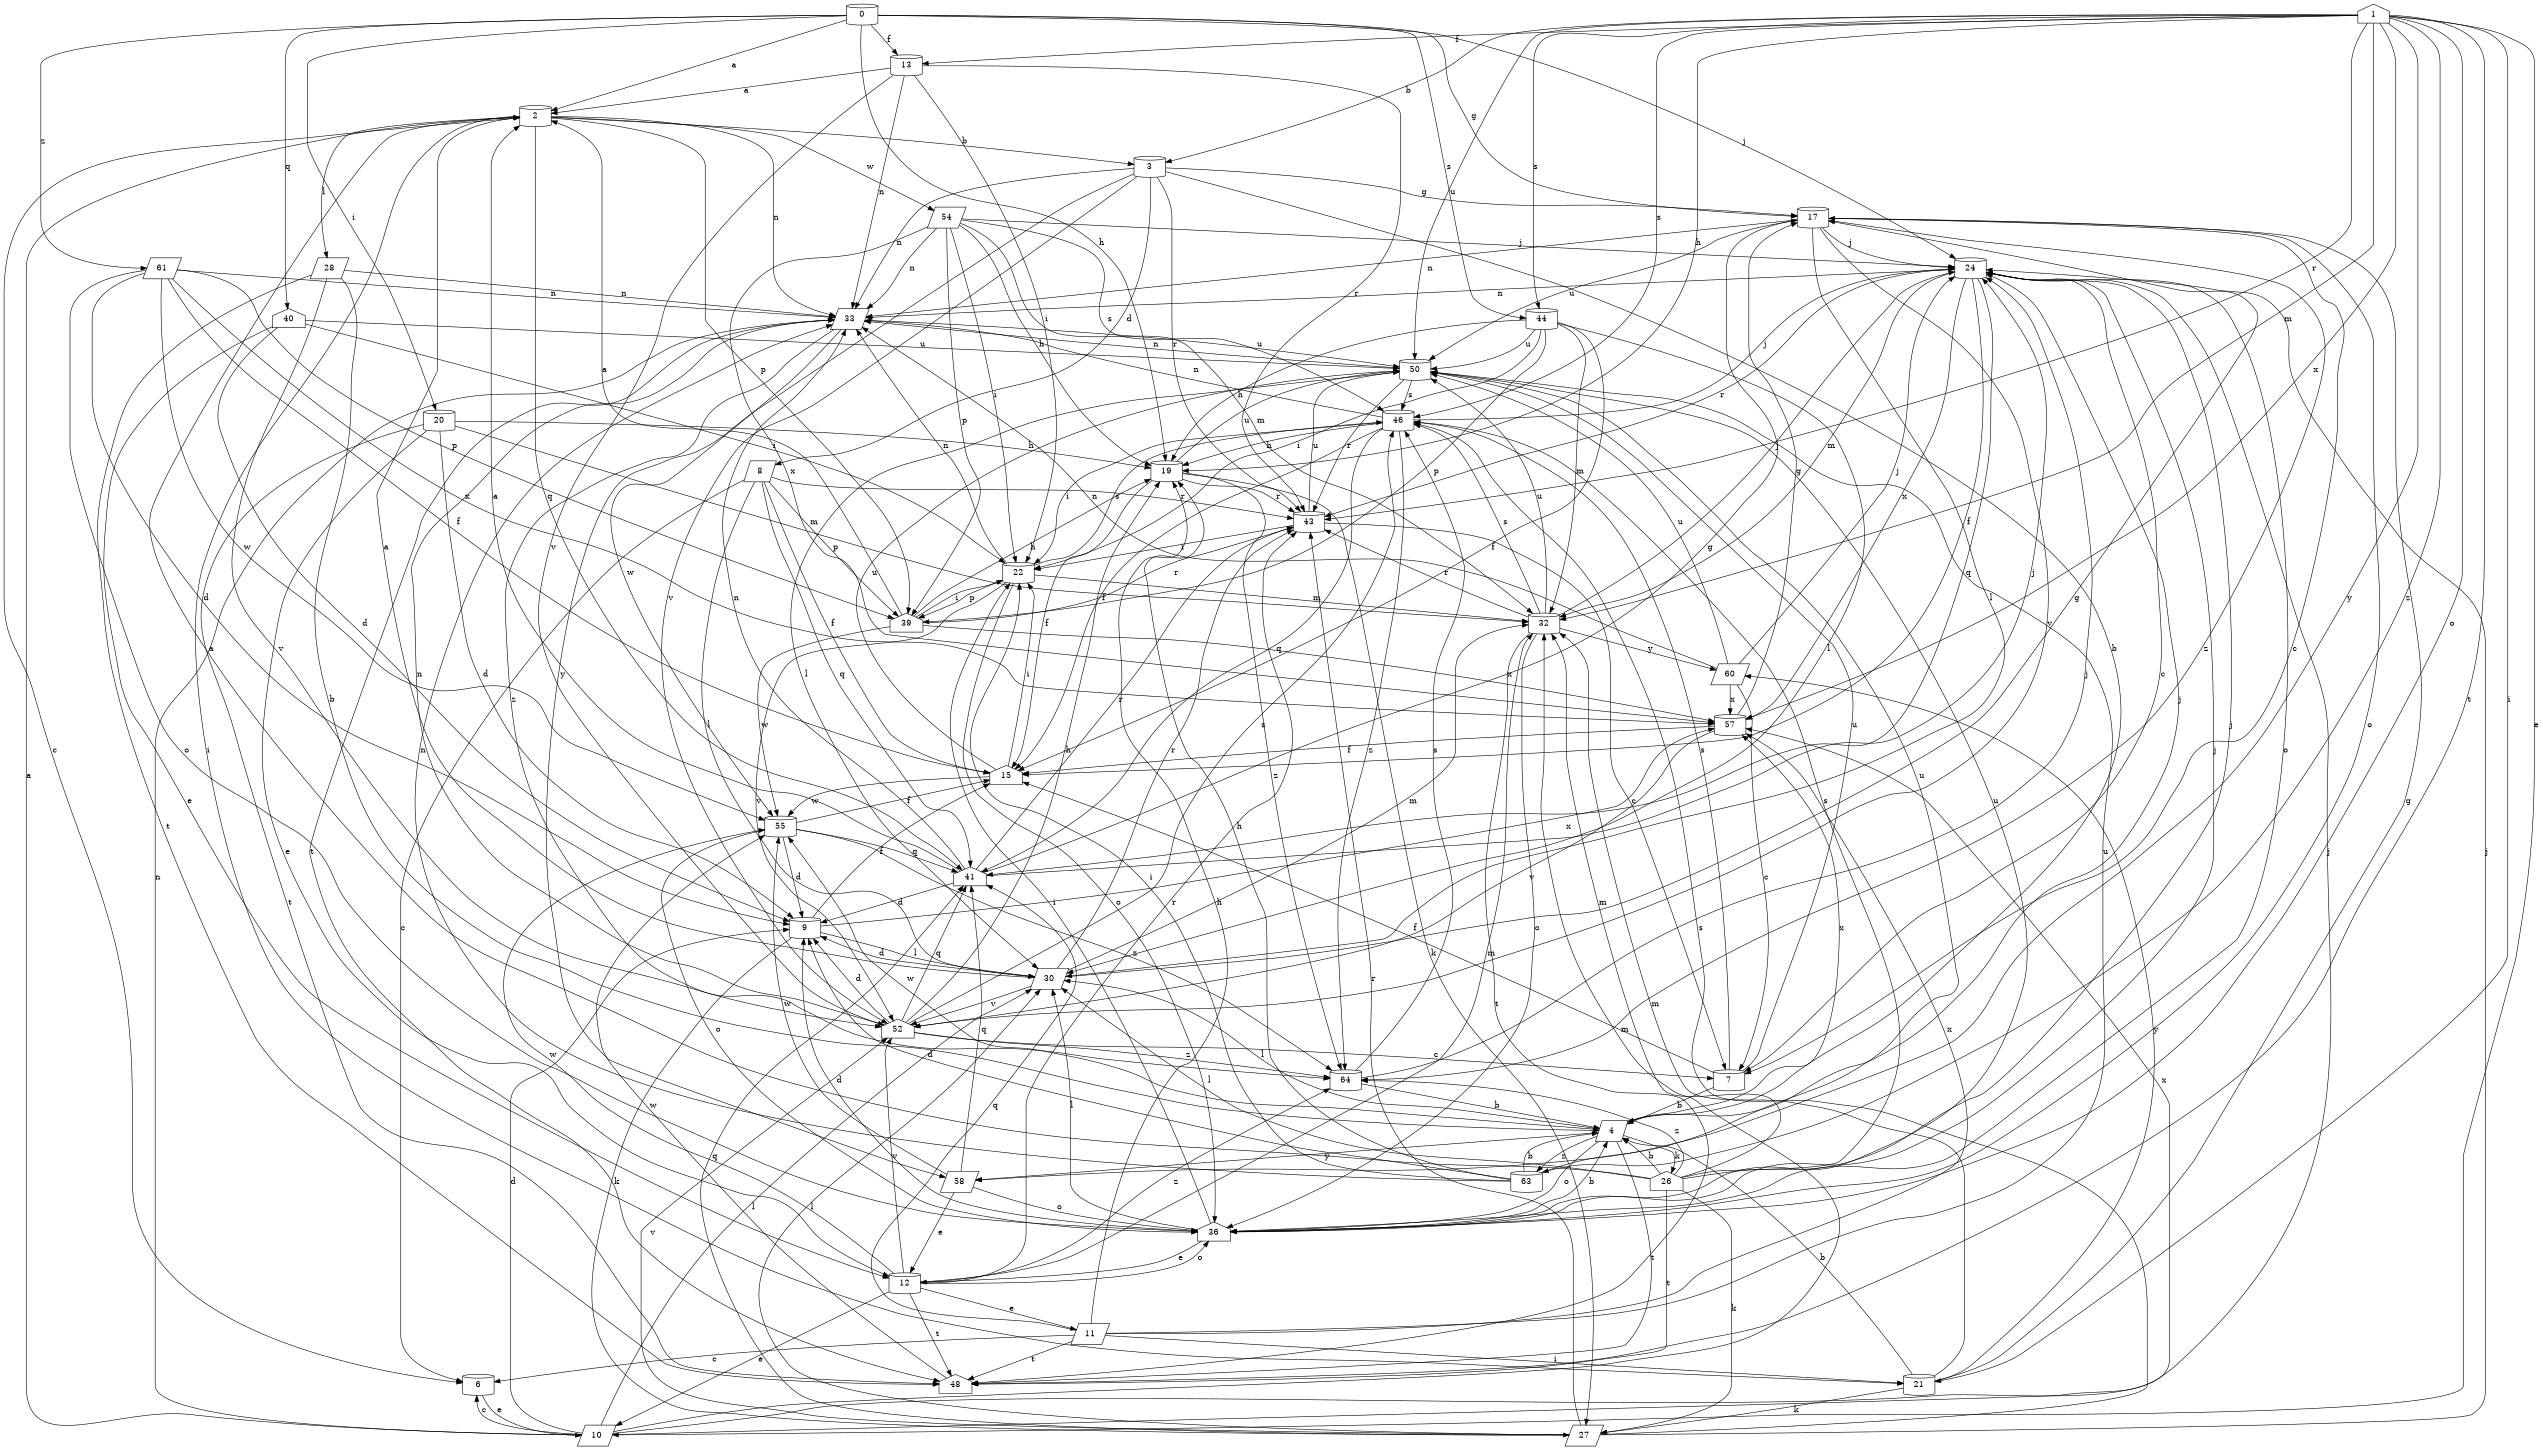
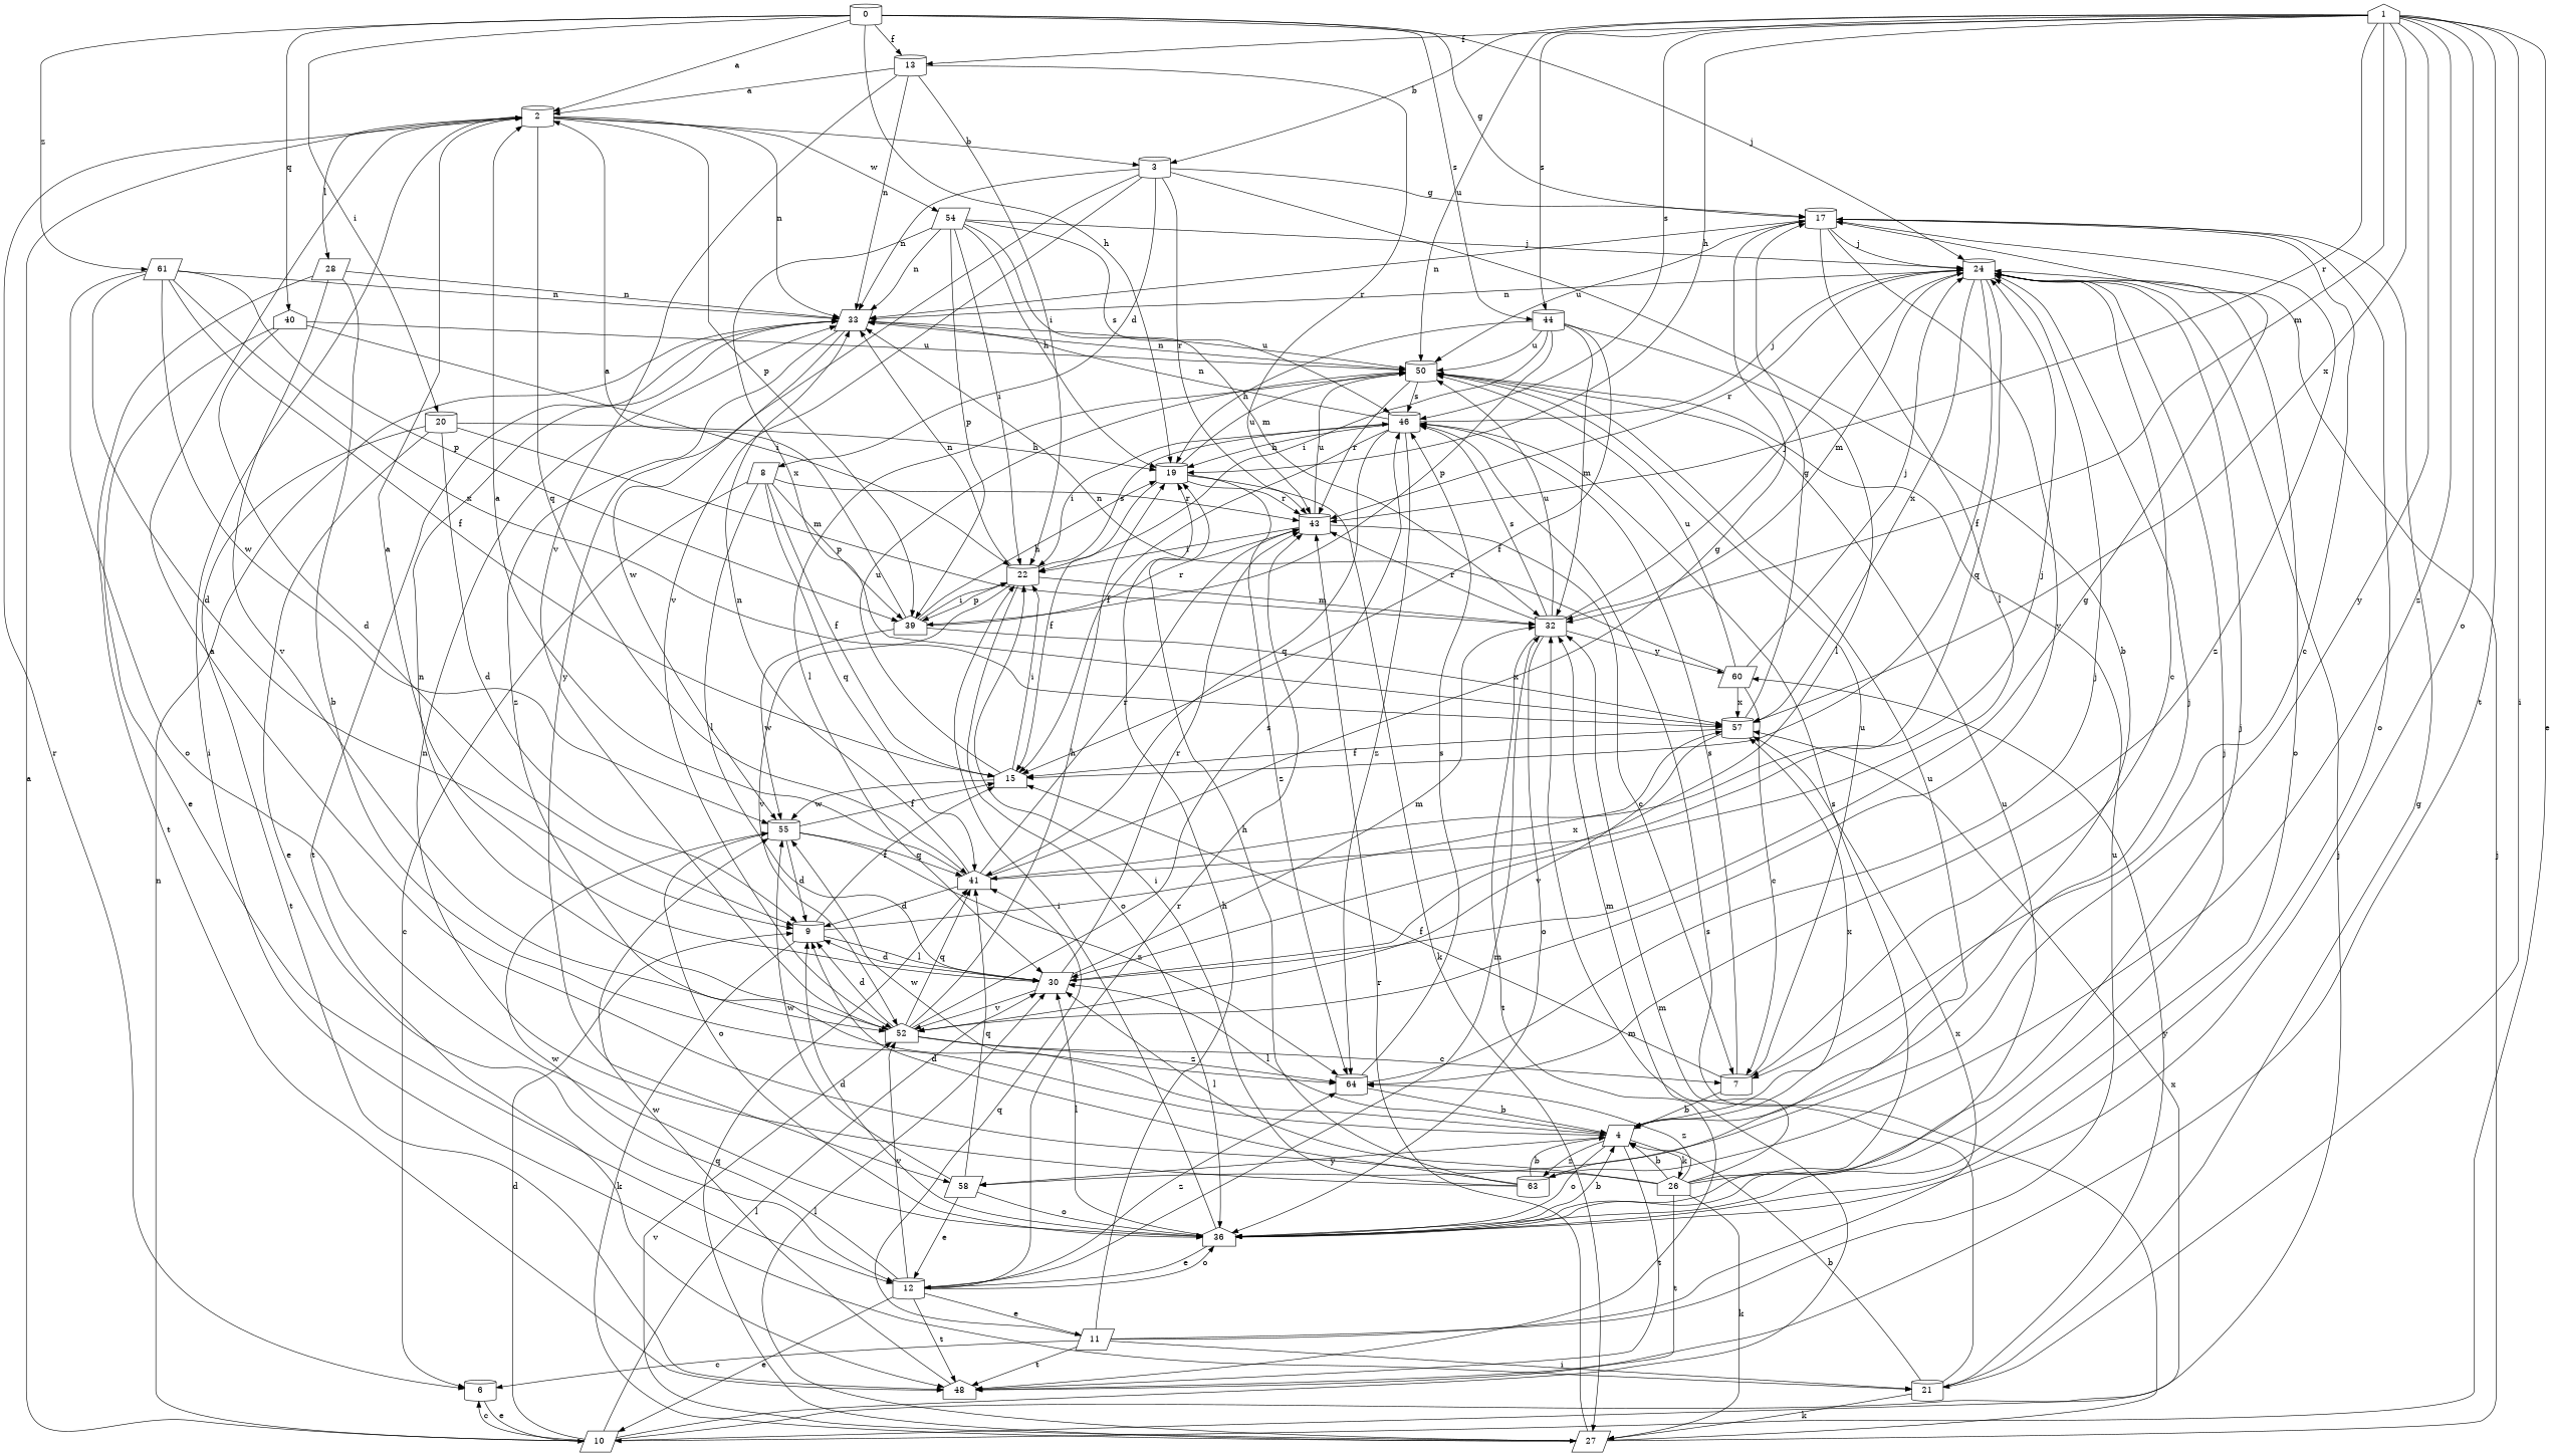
  strict digraph {
    node [shape=cylinder]
    0
    2
    13
    17
    19
    20
    24
    40 [shape=house]
    44
    61 [shape=parallelogram]
    3
    21
    6
    28 [shape=parallelogram]
    33 [shape=parallelogram]
    39 [shape=house]
    41 [shape=house]
    54 [shape=parallelogram]
    43
    52 [shape=house]
    22
    36 [shape=house]
    50
    30 [shape=parallelogram]
    7
    64
    15 [shape=house]
    27 [shape=parallelogram]
    32
    48 [shape=house]
    9
    12
    57
    55
    1 [shape=house]
    10 [shape=parallelogram]
    46
    58 [shape=parallelogram]
    63
    4 [shape=parallelogram]
    8 [shape=parallelogram]
    60 [shape=parallelogram]
    26 [shape=house]
    11 [shape=parallelogram]
    0 -> 2 [label=a]
    0 -> 13 [label=f]
    0 -> 17 [label=g]
    0 -> 19 [label=h]
    0 -> 20 [label=i]
    0 -> 24 [label=j]
    0 -> 40 [label=q]
    0 -> 44 [label=s]
    0 -> 61 [label=z]
    2 -> 3 [label=b]
    2 -> 21 [label=i]
-   2 -> 6 [label=c]
+   2 -> 6 [label=r]
    2 -> 28 [label=l]
    2 -> 33 [label=n]
    2 -> 39 [label=p]
    2 -> 41 [label=q]
    2 -> 54 [label=w]
    13 -> 2 [label=a]
    13 -> 33 [label=n]
    13 -> 43 [label=r]
    13 -> 52 [label=v]
    13 -> 22 [label=i]
    17 -> 24 [label=j]
    17 -> 33 [label=n]
    17 -> 52 [label=v]
    17 -> 36 [label=o]
    17 -> 50 [label=u]
    17 -> 30 [label=l]
    17 -> 7 [label=c]
    17 -> 64 [label=z]
    19 -> 43 [label=r]
    19 -> 50 [label=u]
    19 -> 64 [label=z]
    19 -> 15 [label=f]
    19 -> 27 [label=k]
    20 -> 19 [label=h]
    20 -> 32 [label=m]
    20 -> 48 [label=t]
    20 -> 9 [label=d]
    20 -> 12 [label=e]
    24 -> 33 [label=n]
    24 -> 41 [label=q]
    24 -> 43 [label=r]
    24 -> 36 [label=o]
    24 -> 7 [label=c]
    24 -> 15 [label=f]
    24 -> 32 [label=m]
    24 -> 57 [label=x]
    40 -> 22 [label=i]
    40 -> 50 [label=u]
    40 -> 9 [label=d]
    40 -> 12 [label=e]
    44 -> 19 [label=h]
    44 -> 39 [label=p]
    44 -> 22 [label=i]
    44 -> 50 [label=u]
    44 -> 30 [label=l]
    44 -> 15 [label=f]
    44 -> 32 [label=m]
    61 -> 33 [label=n]
    61 -> 39 [label=p]
    61 -> 36 [label=o]
    61 -> 15 [label=f]
    61 -> 9 [label=d]
    61 -> 57 [label=x]
    61 -> 55 [label=w]
    3 -> 17 [label=g]
    3 -> 33 [label=n]
    3 -> 43 [label=r]
    3 -> 52 [label=v]
    3 -> 58 [label=y]
    3 -> 4 [label=b]
    3 -> 8 [label=d]
    21 -> 17 [label=g]
    21 -> 27 [label=k]
    21 -> 32 [label=m]
    21 -> 4 [label=b]
    21 -> 60 [label=y]
    6 -> 10 [label=e]
    28 -> 33 [label=n]
    28 -> 52 [label=v]
    28 -> 48 [label=t]
    28 -> 4 [label=b]
    33 -> 50 [label=u]
    33 -> 64 [label=z]
    33 -> 48 [label=t]
    33 -> 55 [label=w]
    39 -> 2 [label=a]
    39 -> 19 [label=h]
    39 -> 43 [label=r]
    39 -> 22 [label=i]
    39 -> 57 [label=x]
    39 -> 55 [label=w]
    41 -> 2 [label=a]
    41 -> 17 [label=g]
    41 -> 24 [label=j]
    41 -> 33 [label=n]
    41 -> 43 [label=r]
    41 -> 9 [label=d]
    54 -> 19 [label=h]
    54 -> 24 [label=j]
    54 -> 33 [label=n]
    54 -> 39 [label=p]
    54 -> 22 [label=i]
    54 -> 32 [label=m]
    54 -> 57 [label=x]
    54 -> 46 [label=s]
    43 -> 22 [label=i]
    43 -> 50 [label=u]
    43 -> 7 [label=c]
    52 -> 19 [label=h]
    52 -> 33 [label=n]
    52 -> 41 [label=q]
    52 -> 7 [label=c]
    52 -> 64 [label=z]
    52 -> 9 [label=d]
    52 -> 46 [label=s]
    22 -> 33 [label=n]
    22 -> 39 [label=p]
    22 -> 52 [label=v]
    22 -> 36 [label=o]
    22 -> 32 [label=m]
    22 -> 46 [label=s]
    36 -> 24 [label=j]
    36 -> 22 [label=i]
    36 -> 50 [label=u]
    36 -> 30 [label=l]
    36 -> 9 [label=d]
    36 -> 12 [label=e]
    36 -> 4 [label=b]
    50 -> 33 [label=n]
    50 -> 43 [label=r]
    50 -> 30 [label=l]
    50 -> 46 [label=s]
    30 -> 2 [label=a]
    30 -> 17 [label=g]
    30 -> 43 [label=r]
    30 -> 52 [label=v]
    30 -> 32 [label=m]
    30 -> 9 [label=d]
    7 -> 50 [label=u]
    7 -> 15 [label=f]
    7 -> 46 [label=s]
    7 -> 4 [label=b]
    64 -> 24 [label=j]
    64 -> 46 [label=s]
    64 -> 4 [label=b]
    15 -> 22 [label=i]
    15 -> 50 [label=u]
    15 -> 55 [label=w]
    27 -> 24 [label=j]
    27 -> 41 [label=q]
    27 -> 43 [label=r]
    27 -> 52 [label=v]
    27 -> 30 [label=l]
    27 -> 46 [label=s]
    32 -> 24 [label=j]
    32 -> 43 [label=r]
    32 -> 36 [label=o]
    32 -> 50 [label=u]
    32 -> 48 [label=t]
    32 -> 46 [label=s]
    32 -> 60 [label=y]
    48 -> 55 [label=w]
    9 -> 30 [label=l]
    9 -> 15 [label=f]
    9 -> 27 [label=k]
    9 -> 57 [label=x]
    12 -> 43 [label=r]
    12 -> 52 [label=v]
    12 -> 36 [label=o]
    12 -> 64 [label=z]
    12 -> 32 [label=m]
    12 -> 48 [label=t]
    12 -> 55 [label=w]
    12 -> 10 [label=e]
    12 -> 11 [label=e]
    57 -> 17 [label=g]
    57 -> 52 [label=v]
    57 -> 15 [label=f]
    55 -> 41 [label=q]
    55 -> 36 [label=o]
    55 -> 64 [label=z]
    55 -> 15 [label=f]
    55 -> 9 [label=d]
    1 -> 13 [label=f]
    1 -> 19 [label=h]
    1 -> 44 [label=s]
    1 -> 3 [label=b]
    1 -> 21 [label=i]
    1 -> 43 [label=r]
    1 -> 36 [label=o]
    1 -> 50 [label=u]
    1 -> 32 [label=m]
    1 -> 48 [label=t]
    1 -> 57 [label=x]
    1 -> 10 [label=e]
    1 -> 46 [label=s]
    1 -> 58 [label=y]
    1 -> 63 [label=z]
    10 -> 2 [label=a]
    10 -> 24 [label=j]
    10 -> 6 [label=c]
    10 -> 33 [label=n]
    10 -> 30 [label=l]
    10 -> 32 [label=m]
    10 -> 9 [label=d]
    10 -> 57 [label=x]
    46 -> 19 [label=h]
    46 -> 24 [label=j]
    46 -> 33 [label=n]
    46 -> 41 [label=q]
    46 -> 22 [label=i]
    46 -> 64 [label=z]
    46 -> 15 [label=f]
    58 -> 41 [label=q]
    58 -> 36 [label=o]
    58 -> 12 [label=e]
    58 -> 55 [label=w]
    63 -> 19 [label=h]
    63 -> 33 [label=n]
    63 -> 22 [label=i]
    63 -> 50 [label=u]
    63 -> 9 [label=d]
    63 -> 4 [label=b]
    4 -> 24 [label=j]
    4 -> 36 [label=o]
    4 -> 30 [label=l]
    4 -> 48 [label=t]
    4 -> 57 [label=x]
    4 -> 55 [label=w]
    4 -> 58 [label=y]
    4 -> 63 [label=z]
    4 -> 26 [label=k]
    8 -> 6 [label=c]
    8 -> 39 [label=p]
    8 -> 41 [label=q]
    8 -> 43 [label=r]
    8 -> 30 [label=l]
    8 -> 15 [label=f]
    60 -> 24 [label=j]
    60 -> 33 [label=n]
    60 -> 50 [label=u]
    60 -> 7 [label=c]
    60 -> 57 [label=x]
    26 -> 2 [label=a]
    26 -> 24 [label=j]
    26 -> 30 [label=l]
    26 -> 64 [label=z]
    26 -> 27 [label=k]
    26 -> 32 [label=m]
    26 -> 48 [label=t]
    26 -> 46 [label=s]
    26 -> 4 [label=b]
    11 -> 19 [label=h]
    11 -> 21 [label=i]
    11 -> 6 [label=c]
    11 -> 41 [label=q]
    11 -> 50 [label=u]
    11 -> 48 [label=t]
    11 -> 57 [label=x]
  }
